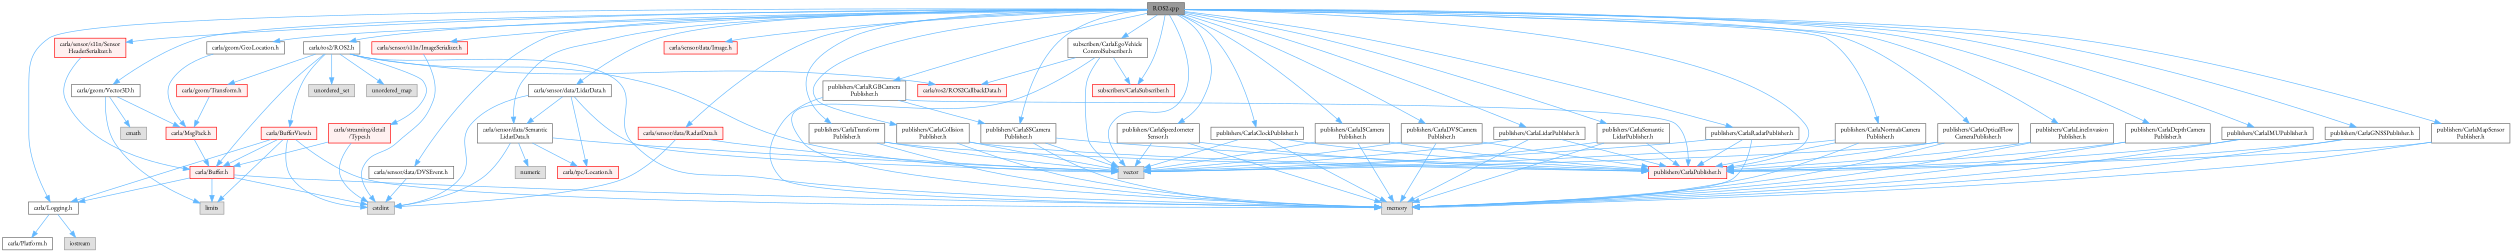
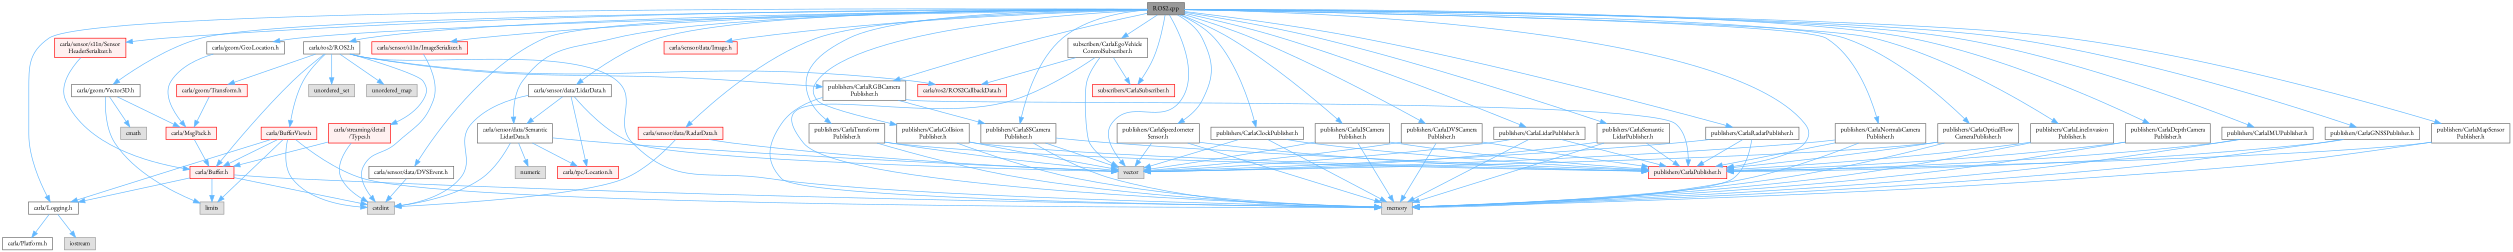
  digraph {
    fontname="EB Garamond"
    node [color=grey40 fillcolor=white fontname="EB Garamond" fontsize=10 shape=box style=filled]
    edge [color=steelblue1 fontname="EB Garamond" fontsize=10 labelfontname=Helvetica labelfontsize=10 style=solid]
    n1 [color=gray40 fillcolor=grey60 fontcolor=black height=0.2 label="ROS2.cpp" width=0.4]
    n2 [height=0.2 label="carla/Logging.h" width=0.4]
    n3 [height=0.2 label="carla/ros2/ROS2.h" width=0.4]
    n4 [color=grey60 fillcolor="#E0E0E0" height=0.2 label=vector width=0.4]
    n5 [height=0.2 label="carla/geom/GeoLocation.h" width=0.4]
    n6 [height=0.2 label="carla/geom/Vector3D.h" width=0.4]
    n7 [height=0.2 label="carla/sensor/data/DVSEvent.h" width=0.4]
    n8 [height=0.2 label="carla/sensor/data/LidarData.h" width=0.4]
    n9 [height=0.2 label="carla/sensor/data/Semantic\lLidarData.h" width=0.4]
    n10 [color=red fillcolor="#FFF0F0" height=0.2 label="carla/sensor/data/RadarData.h" width=0.4]
    n11 [color=red fillcolor="#FFF0F0" height=0.2 label="carla/sensor/data/Image.h" width=0.4]
    n12 [color=red fillcolor="#FFF0F0" height=0.2 label="carla/sensor/s11n/ImageSerializer.h" width=0.4]
    n13 [color=red fillcolor="#FFF0F0" height=0.2 label="carla/sensor/s11n/Sensor\lHeaderSerializer.h" width=0.4]
    n14 [color=red fillcolor="#FFF0F0" height=0.2 label="publishers/CarlaPublisher.h" width=0.4]
    n15 [height=0.2 label="publishers/CarlaClockPublisher.h" width=0.4]
    n16 [height=0.2 label="publishers/CarlaRGBCamera\lPublisher.h" width=0.4]
    n17 [height=0.2 label="publishers/CarlaDepthCamera\lPublisher.h" width=0.4]
    n18 [height=0.2 label="publishers/CarlaNormalsCamera\lPublisher.h" width=0.4]
    n19 [height=0.2 label="publishers/CarlaOpticalFlow\lCameraPublisher.h" width=0.4]
    n20 [height=0.2 label="publishers/CarlaSSCamera\lPublisher.h" width=0.4]
    n21 [height=0.2 label="publishers/CarlaISCamera\lPublisher.h" width=0.4]
    n22 [height=0.2 label="publishers/CarlaDVSCamera\lPublisher.h" width=0.4]
    n23 [height=0.2 label="publishers/CarlaLidarPublisher.h" width=0.4]
    n24 [height=0.2 label="publishers/CarlaSemantic\lLidarPublisher.h" width=0.4]
    n25 [height=0.2 label="publishers/CarlaRadarPublisher.h" width=0.4]
    n26 [height=0.2 label="publishers/CarlaIMUPublisher.h" width=0.4]
    n27 [height=0.2 label="publishers/CarlaGNSSPublisher.h" width=0.4]
    n28 [height=0.2 label="publishers/CarlaMapSensor\lPublisher.h" width=0.4]
    n29 [height=0.2 label="publishers/CarlaSpeedometer\lSensor.h" width=0.4]
    n30 [height=0.2 label="publishers/CarlaTransform\lPublisher.h" width=0.4]
    n31 [height=0.2 label="publishers/CarlaCollision\lPublisher.h" width=0.4]
    n32 [height=0.2 label="publishers/CarlaLineInvasion\lPublisher.h" width=0.4]
    n33 [color=red fillcolor="#FFF0F0" height=0.2 label="subscribers/CarlaSubscriber.h" width=0.4]
    n34 [height=0.2 label="subscribers/CarlaEgoVehicle\lControlSubscriber.h" width=0.4]
    n35 [height=0.2 label="carla/Platform.h" width=0.4]
    n36 [color=grey60 fillcolor="#E0E0E0" height=0.2 label=iostream width=0.4]
    n37 [color=red fillcolor="#FFF0F0" height=0.2 label="carla/Buffer.h" width=0.4]
    n38 [color=grey60 fillcolor="#E0E0E0" height=0.2 label=memory width=0.4]
    n39 [color=red fillcolor="#FFF0F0" height=0.2 label="carla/BufferView.h" width=0.4]
    n40 [color=red fillcolor="#FFF0F0" height=0.2 label="carla/geom/Transform.h" width=0.4]
    n41 [color=red fillcolor="#FFF0F0" height=0.2 label="carla/ros2/ROS2CallbackData.h" width=0.4]
    n42 [color=red fillcolor="#FFF0F0" height=0.2 label="carla/streaming/detail\l/Types.h" width=0.4]
    n43 [color=grey60 fillcolor="#E0E0E0" height=0.2 label=unordered_set width=0.4]
    n44 [color=grey60 fillcolor="#E0E0E0" height=0.2 label=unordered_map width=0.4]
    n45 [color=red fillcolor="#FFF0F0" height=0.2 label="carla/MsgPack.h" width=0.4]
    n46 [color=grey60 fillcolor="#E0E0E0" height=0.2 label=limits width=0.4]
    n47 [color=grey60 fillcolor="#E0E0E0" height=0.2 label=cmath width=0.4]
    n48 [color=grey60 fillcolor="#E0E0E0" height=0.2 label=cstdint width=0.4]
    n49 [color=red fillcolor="#FFF0F0" height=0.2 label="carla/rpc/Location.h" width=0.4]
    n50 [color=grey60 fillcolor="#E0E0E0" height=0.2 label=numeric width=0.4]
    n1 -> n2
    n1 -> n3
    n1 -> n4
    n1 -> n5
    n1 -> n6
    n1 -> n7
    n1 -> n8
    n1 -> n9
    n1 -> n10
    n1 -> n11
    n1 -> n12
    n1 -> n13
    n1 -> n14
    n1 -> n15
    n1 -> n16
    n1 -> n17
    n1 -> n18
    n1 -> n19
    n1 -> n20
    n1 -> n21
    n1 -> n22
    n1 -> n23
    n1 -> n24
    n1 -> n25
    n1 -> n26
    n1 -> n27
    n1 -> n28
    n1 -> n29
    n1 -> n30
    n1 -> n31
    n1 -> n32
    n1 -> n33
    n1 -> n34
    n2 -> n35
    n2 -> n36
-   n3 -> n4
+   n3 -> n16
    n3 -> n37
    n3 -> n38
    n3 -> n39
    n3 -> n40
    n3 -> n41
    n3 -> n42
    n3 -> n43
    n3 -> n44
    n5 -> n45
    n6 -> n45
    n6 -> n46
    n6 -> n47
    n7 -> n48
    n8 -> n4
    n8 -> n9
    n8 -> n48
    n8 -> n49
    n9 -> n4
    n9 -> n48
    n9 -> n49
    n9 -> n50
    n10 -> n4
    n10 -> n48
    n12 -> n48
    n13 -> n37
    n15 -> n4
    n15 -> n14
    n15 -> n38
    n16 -> n14
    n16 -> n20
    n16 -> n38
    n17 -> n14
    n17 -> n38
    n18 -> n4
    n18 -> n14
    n18 -> n38
    n19 -> n4
    n19 -> n14
    n19 -> n38
    n20 -> n4
    n20 -> n14
    n20 -> n38
    n21 -> n4
    n21 -> n14
    n21 -> n38
    n22 -> n4
    n22 -> n14
    n22 -> n38
    n23 -> n4
    n23 -> n14
    n23 -> n38
    n24 -> n4
    n24 -> n14
    n24 -> n38
    n25 -> n4
    n25 -> n14
    n25 -> n38
    n26 -> n14
    n26 -> n38
    n27 -> n14
    n27 -> n38
    n28 -> n14
    n28 -> n38
    n29 -> n4
    n29 -> n14
    n29 -> n38
    n30 -> n4
    n30 -> n14
    n30 -> n38
    n31 -> n4
    n31 -> n14
    n31 -> n38
    n32 -> n14
    n32 -> n38
    n34 -> n4
    n34 -> n33
    n34 -> n38
    n34 -> n41
    n37 -> n2
    n37 -> n38
    n37 -> n46
    n37 -> n48
    n39 -> n2
    n39 -> n37
    n39 -> n38
    n39 -> n46
    n39 -> n48
    n40 -> n45
    n42 -> n37
    n42 -> n48
    n45 -> n37
  }
